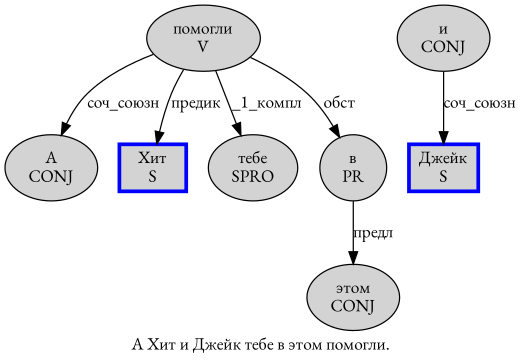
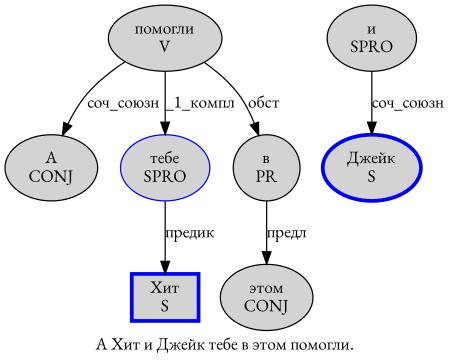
  digraph {
    fontname="EB Garamond"
    label="А Хит и Джейк тебе в этом помогли."
    node [fillcolor=lightgray fontname="EB Garamond" penwidth=1 shape=ellipse style=filled]
    edge [fontname="EB Garamond"]
    n1 [label="А\nCONJ"]
    n2 [label="помогли\nV"]
    n3 [color=blue label="Хит\nS" penwidth=3 shape=box]
-   n4 [label="тебе\nSPRO"]
+   n4 [label="тебе\nSPRO" color=blue]
    n5 [label="в\nPR"]
-   n6 [label="и\nCONJ"]
-   n7 [color=blue label="Джейк\nS" penwidth=3 shape=box]
+   n6 [label="и\nSPRO"]
+   n7 [color=blue label="Джейк\nS" penwidth=3]
    n8 [label="этом\nCONJ"]
    n2 -> n1 [label="соч_союзн"]
-   n2 -> n3 [label="предик"]
+   n4 -> n3 [label="предик"]
    n2 -> n4 [label="_1_компл"]
    n2 -> n5 [label="обст"]
    n5 -> n8 [label="предл"]
    n6 -> n7 [label="соч_союзн"]
  }
